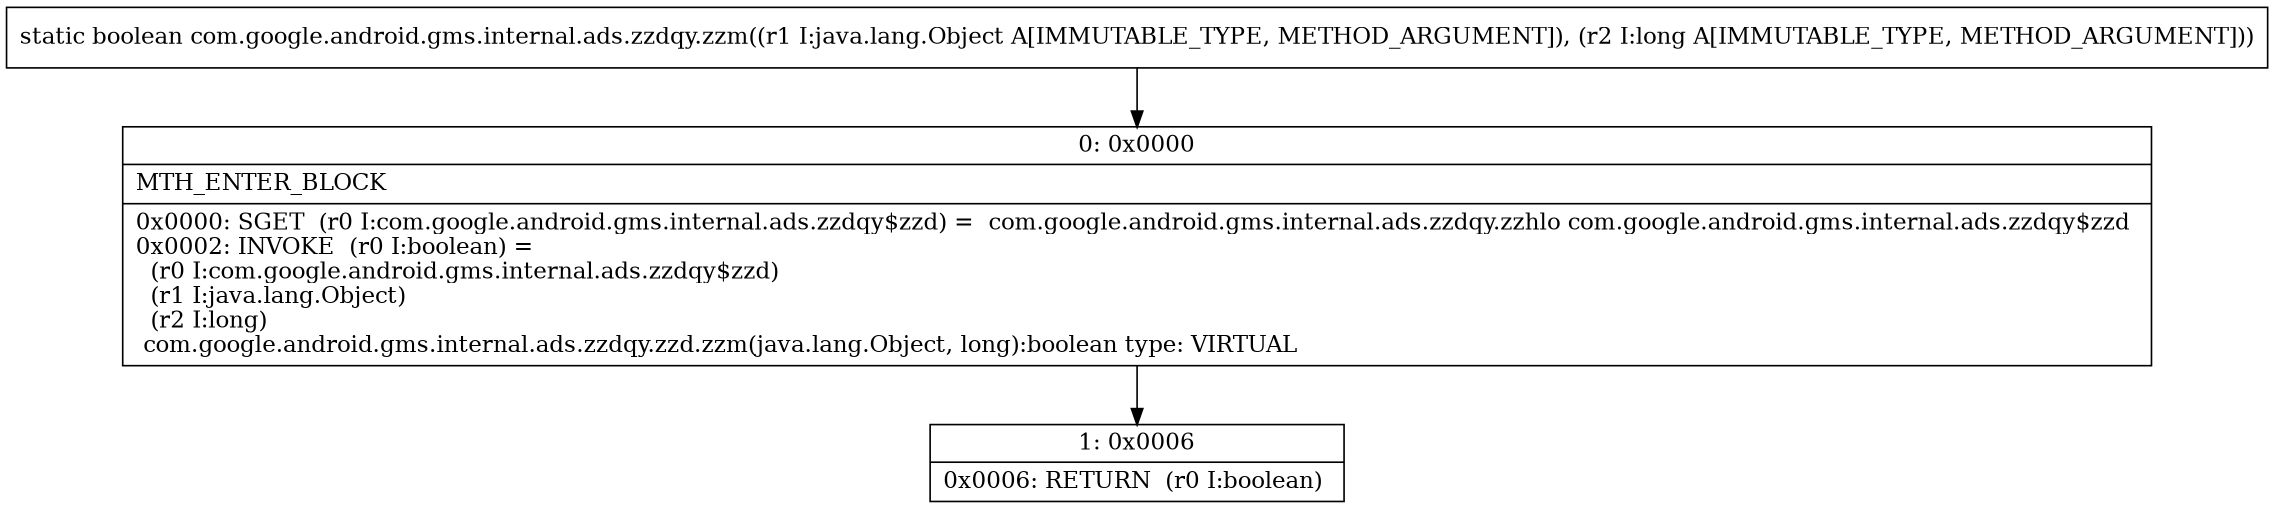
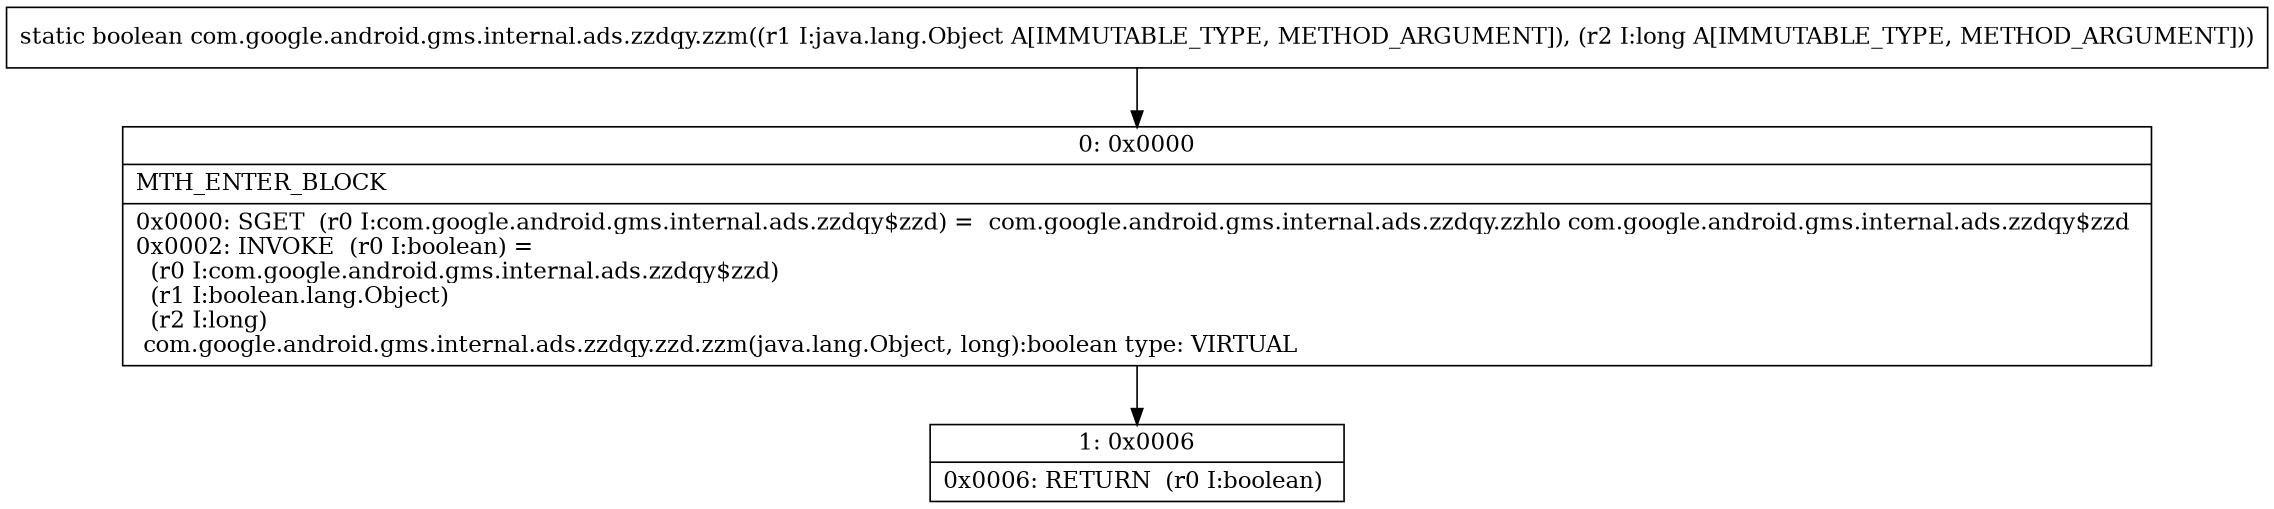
  digraph {
    node [shape=record]
-   n1 [label="{0\:\ 0x0000|MTH_ENTER_BLOCK\l|0x0000: SGET  (r0 I:com.google.android.gms.internal.ads.zzdqy$zzd) =  com.google.android.gms.internal.ads.zzdqy.zzhlo com.google.android.gms.internal.ads.zzdqy$zzd \l0x0002: INVOKE  (r0 I:boolean) = \l  (r0 I:com.google.android.gms.internal.ads.zzdqy$zzd)\l  (r1 I:java.lang.Object)\l  (r2 I:long)\l com.google.android.gms.internal.ads.zzdqy.zzd.zzm(java.lang.Object, long):boolean type: VIRTUAL \l}"]
+   n1 [label="{0\:\ 0x0000|MTH_ENTER_BLOCK\l|0x0000: SGET  (r0 I:com.google.android.gms.internal.ads.zzdqy$zzd) =  com.google.android.gms.internal.ads.zzdqy.zzhlo com.google.android.gms.internal.ads.zzdqy$zzd \l0x0002: INVOKE  (r0 I:boolean) = \l  (r0 I:com.google.android.gms.internal.ads.zzdqy$zzd)\l  (r1 I:boolean.lang.Object)\l  (r2 I:long)\l com.google.android.gms.internal.ads.zzdqy.zzd.zzm(java.lang.Object, long):boolean type: VIRTUAL \l}"]
    n2 [label="{1\:\ 0x0006|0x0006: RETURN  (r0 I:boolean) \l}"]
    n3 [label="{static boolean com.google.android.gms.internal.ads.zzdqy.zzm((r1 I:java.lang.Object A[IMMUTABLE_TYPE, METHOD_ARGUMENT]), (r2 I:long A[IMMUTABLE_TYPE, METHOD_ARGUMENT])) }"]
    n1 -> n2
    n3 -> n1
  }
